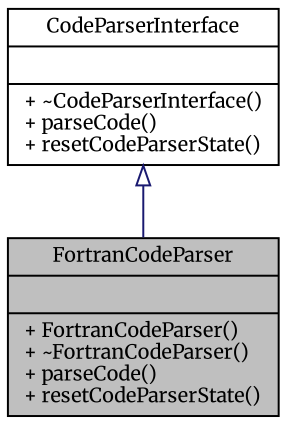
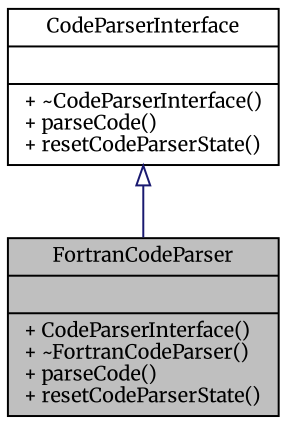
  digraph {
    fontname=Merriweather
    node [color=black fontname=Merriweather fontsize=10 shape=record style=filled]
-   n1 [fillcolor=grey75 fontcolor=black height=0.2 label="{FortranCodeParser\n||+ FortranCodeParser()\l+ ~FortranCodeParser()\l+ parseCode()\l+ resetCodeParserState()\l}" width=0.4]
+   n1 [fillcolor=grey75 fontcolor=black height=0.2 label="{FortranCodeParser\n||+ CodeParserInterface()\l+ ~FortranCodeParser()\l+ parseCode()\l+ resetCodeParserState()\l}" width=0.4]
    n2 [fillcolor=white height=0.2 label="{CodeParserInterface\n||+ ~CodeParserInterface()\l+ parseCode()\l+ resetCodeParserState()\l}" width=0.4]
    n2 -> n1 [arrowtail=onormal color=midnightblue dir=back fontname=Merriweather fontsize=10 labelfontname=Helvetica labelfontsize=10 style=solid]
  }
